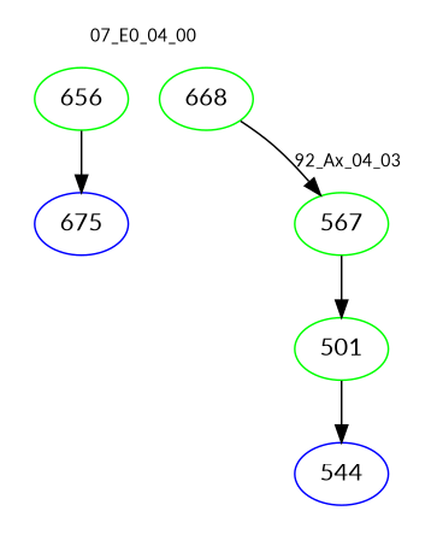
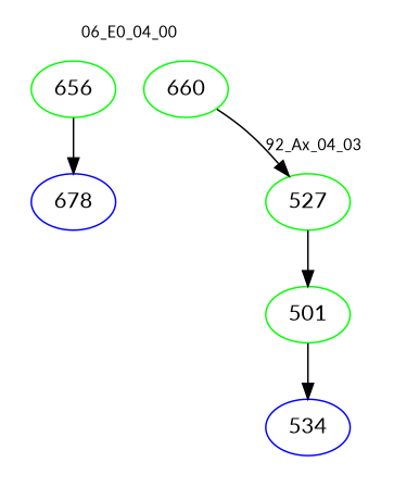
  digraph {
    fontname=Lato
    node [color=green fontname=Lato]
    edge [color=black fontname=Lato]
-   n1 [label=567]
+   n1 [label=527]
    n2 [label=501]
-   n3 [color=blue label=544]
-   n4 [label=668]
+   n3 [color=blue label=534]
+   n4 [label=660]
    n5 [label=656]
-   n6 [color=blue label=675]
+   n6 [color=blue label=678]
    subgraph cluster_1 {
      color=white
      fontsize=10
      label="92_Ax_04_03"
      n1
      n2
      n3
    }
    subgraph cluster_2 {
      color=white
      fontsize=10
-     label="07_E0_04_00"
+     label="06_E0_04_00"
      n4
      n5
      n6
    }
    n1 -> n2
    n2 -> n3
    n4 -> n1
    n5 -> n6
  }
